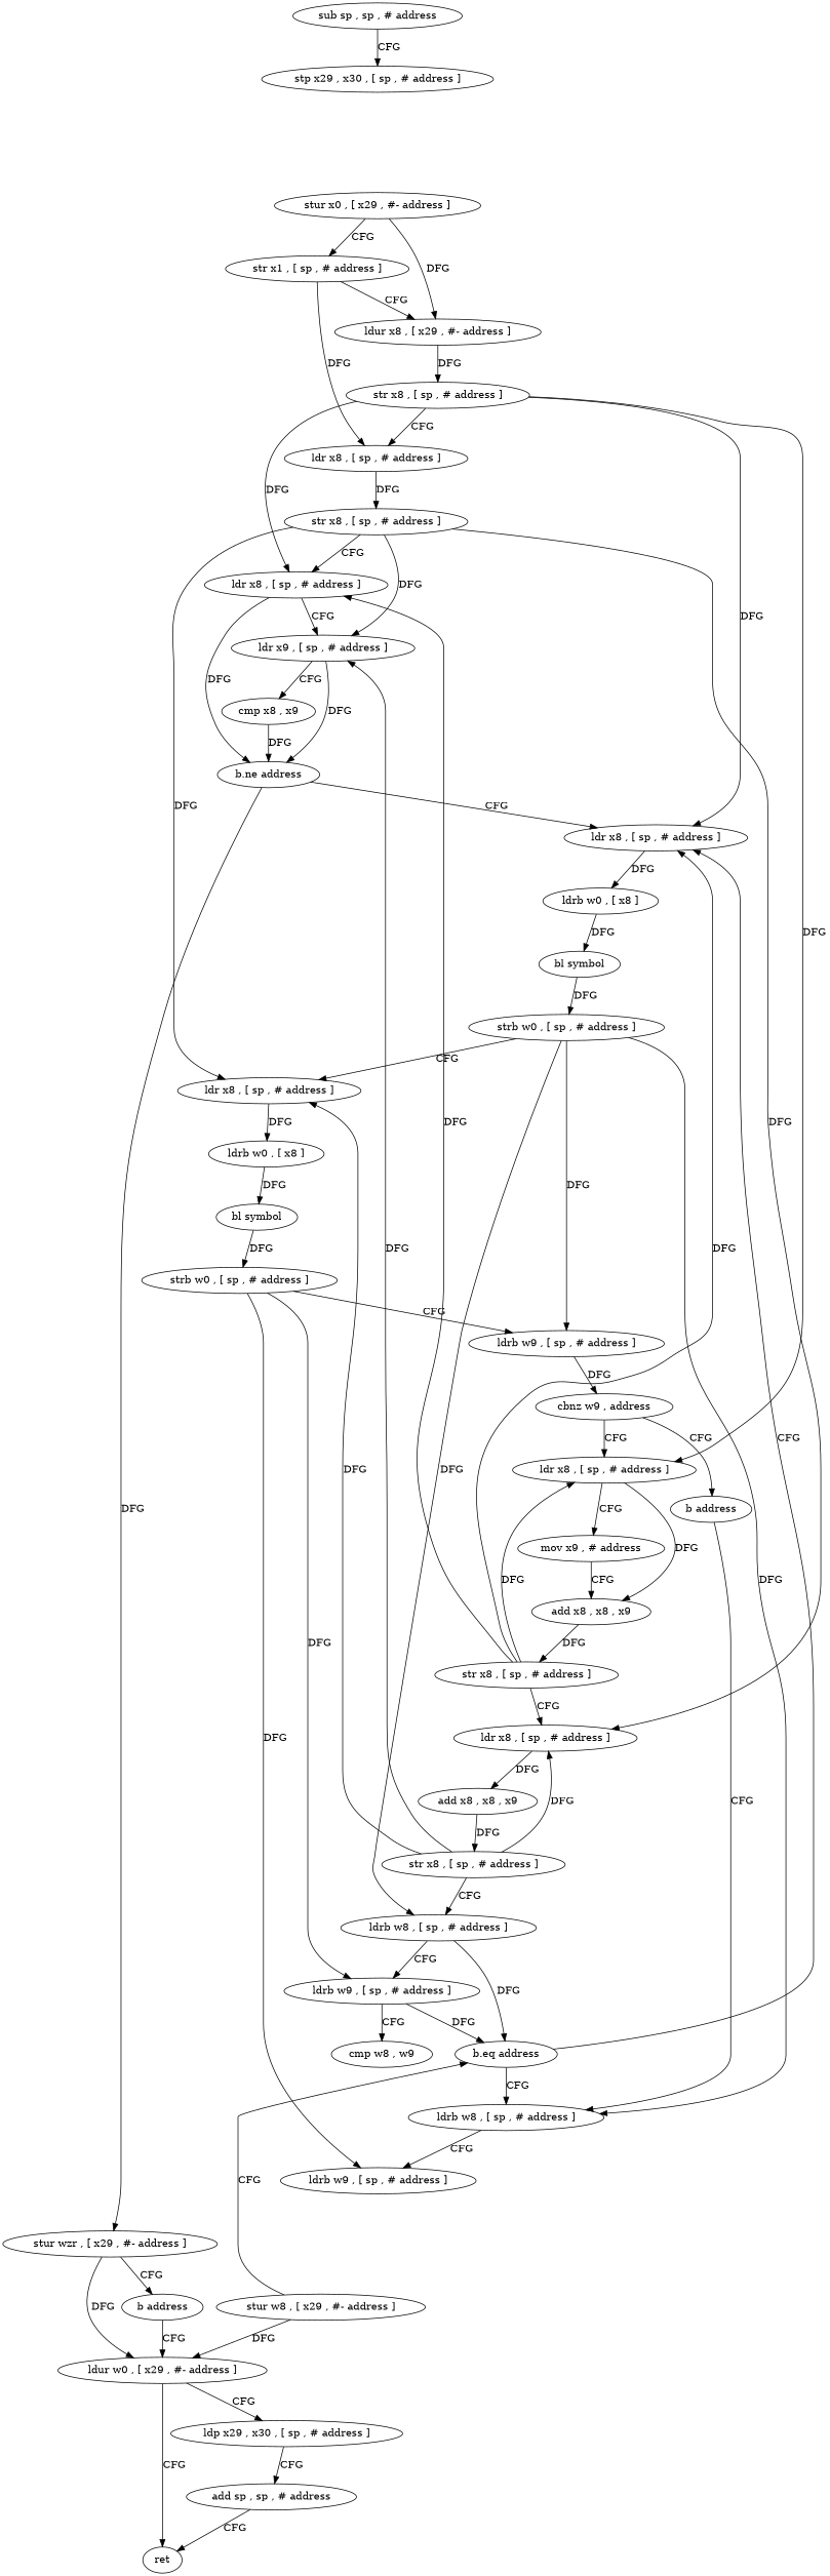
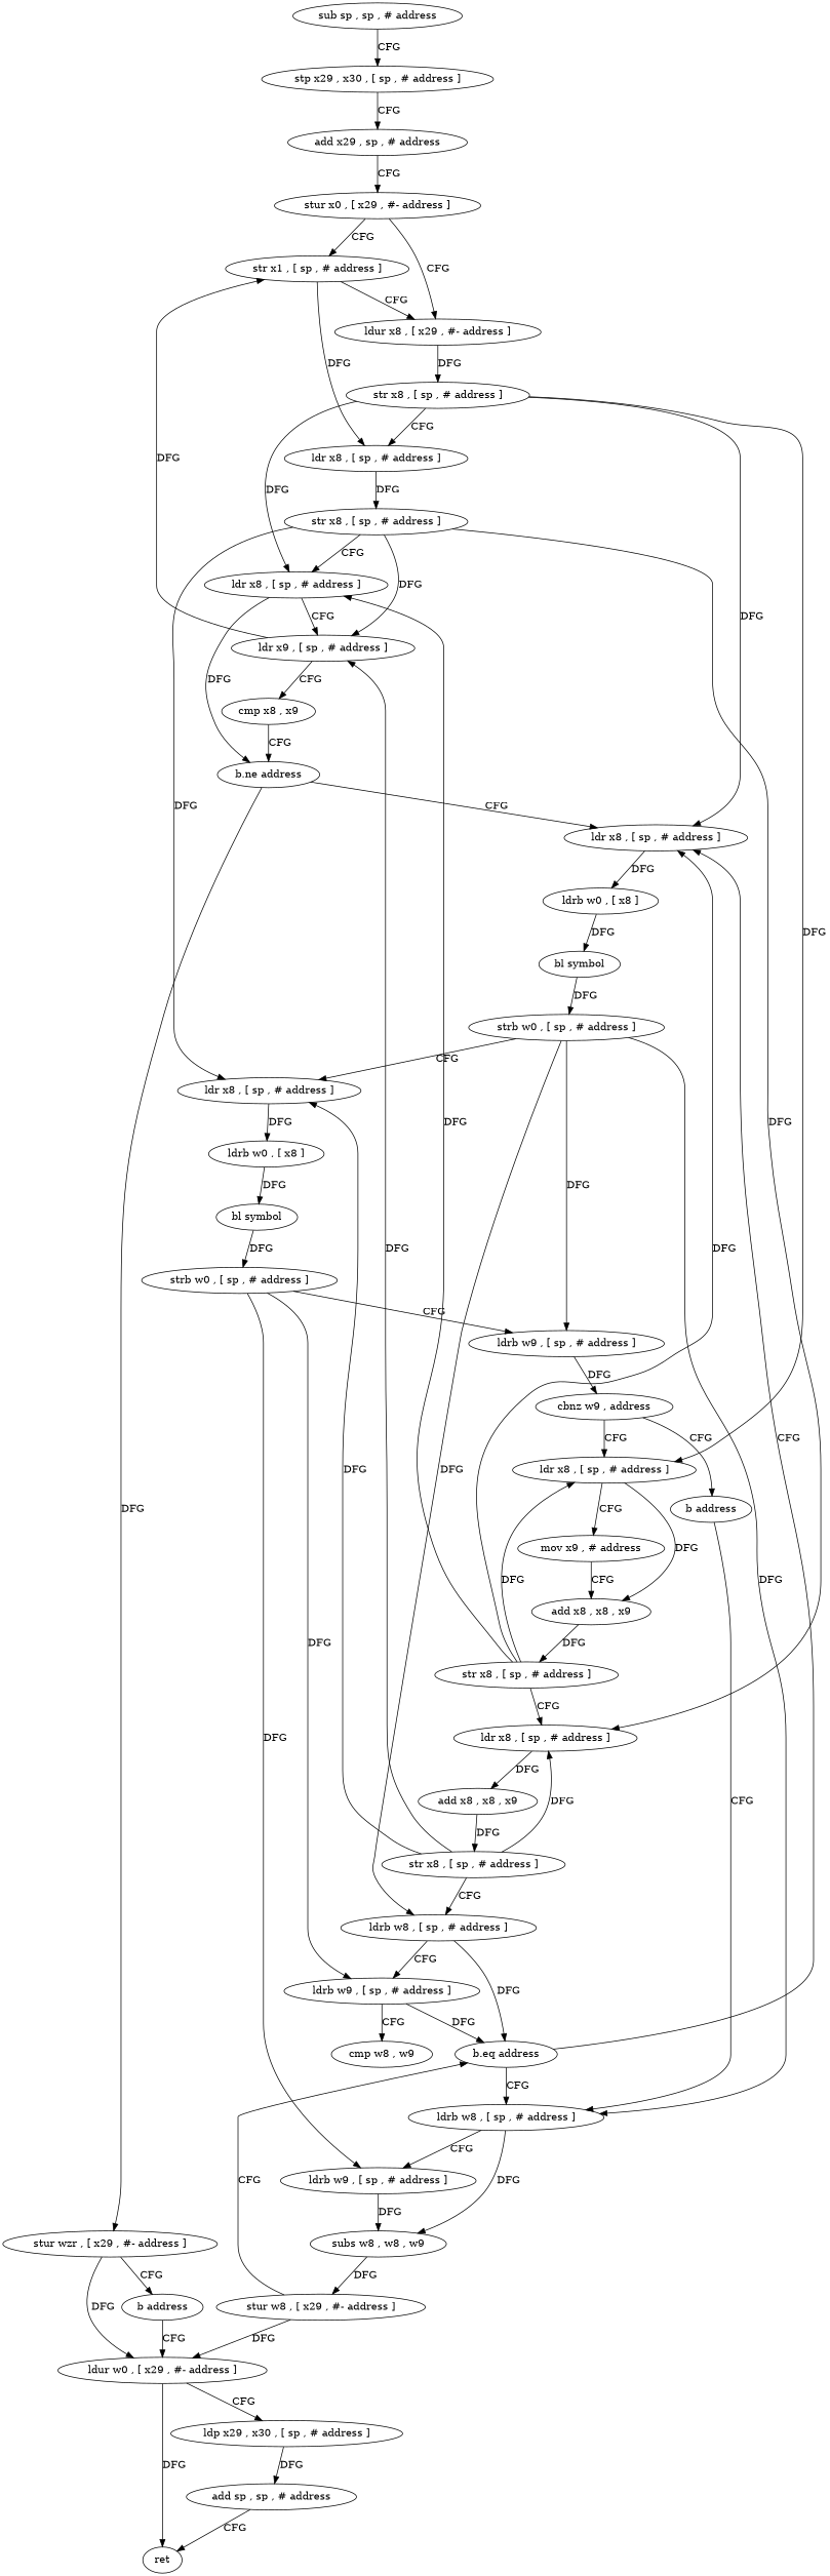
  digraph {
    n1 [label="sub sp , sp , # address"]
    n2 [label="stp x29 , x30 , [ sp , # address ]"]
+   n3 [label="add x29 , sp , # address"]
    n4 [label="stur x0 , [ x29 , #- address ]"]
    n5 [label="str x1 , [ sp , # address ]"]
    n6 [label="ldur x8 , [ x29 , #- address ]"]
    n7 [label="ldr x8 , [ sp , # address ]"]
    n8 [label="str x8 , [ sp , # address ]"]
    n9 [label="str x8 , [ sp , # address ]"]
    n10 [label="ldr x8 , [ sp , # address ]"]
    n11 [label="ldr x8 , [ sp , # address ]"]
    n12 [label="ldr x8 , [ sp , # address ]"]
    n13 [label="ldr x9 , [ sp , # address ]"]
    n14 [label="b.ne address"]
    n15 [label="ldrb w0 , [ x8 ]"]
    n16 [label="mov x9 , # address"]
    n17 [label="add x8 , x8 , x9"]
    n18 [label="ldr x8 , [ sp , # address ]"]
    n19 [label="ldr x8 , [ sp , # address ]"]
    n20 [label="cmp x8 , x9"]
    n21 [label="ldrb w0 , [ x8 ]"]
    n22 [label="add x8 , x8 , x9"]
    n23 [label="stur wzr , [ x29 , #- address ]"]
    n24 [label="b address"]
    n25 [label="ldur w0 , [ x29 , #- address ]"]
    n26 [label="bl symbol"]
    n27 [label="ldp x29 , x30 , [ sp , # address ]"]
    n28 [label=ret]
    n29 [label="strb w0 , [ sp , # address ]"]
    n30 [label="ldrb w9 , [ sp , # address ]"]
    n31 [label="ldrb w8 , [ sp , # address ]"]
    n32 [label="ldrb w8 , [ sp , # address ]"]
    n33 [label="cbnz w9 , address"]
    n34 [label="ldrb w9 , [ sp , # address ]"]
    n35 [label="b.eq address"]
    n36 [label="ldrb w9 , [ sp , # address ]"]
+   n37 [label="subs w8 , w8 , w9"]
    n38 [label="bl symbol"]
    n39 [label="strb w0 , [ sp , # address ]"]
    n40 [label="cmp w8 , w9"]
    n41 [label="b address"]
    n42 [label="str x8 , [ sp , # address ]"]
    n43 [label="add sp , sp , # address"]
    n44 [label="str x8 , [ sp , # address ]"]
    n45 [label="stur w8 , [ x29 , #- address ]"]
    n1 -> n2 [label=CFG]
+   n2 -> n3 [label=CFG]
+   n3 -> n4 [label=CFG]
    n4 -> n5 [label=CFG]
-   n4 -> n6 [label=DFG]
+   n4 -> n6 [label=CFG]
    n5 -> n6 [label=CFG]
    n5 -> n7 [label=DFG]
    n6 -> n8 [label=DFG]
    n7 -> n9 [label=DFG]
    n8 -> n7 [label=CFG]
    n8 -> n10 [label=DFG]
    n8 -> n11 [label=DFG]
    n8 -> n12 [label=DFG]
    n9 -> n10 [label=CFG]
    n9 -> n13 [label=DFG]
    n9 -> n18 [label=DFG]
    n9 -> n19 [label=DFG]
    n10 -> n13 [label=CFG]
    n10 -> n14 [label=DFG]
    n11 -> n15 [label=DFG]
    n12 -> n16 [label=CFG]
    n12 -> n17 [label=DFG]
-   n13 -> n14 [label=DFG]
+   n13 -> n5 [label=DFG]
    n13 -> n20 [label=CFG]
    n14 -> n11 [label=CFG]
    n14 -> n23 [label=DFG]
    n15 -> n26 [label=DFG]
    n16 -> n17 [label=CFG]
    n17 -> n42 [label=DFG]
    n18 -> n21 [label=DFG]
    n19 -> n22 [label=DFG]
-   n20 -> n14 [label=DFG]
+   n20 -> n14 [label=CFG]
    n21 -> n38 [label=DFG]
    n22 -> n44 [label=DFG]
    n23 -> n24 [label=CFG]
    n23 -> n25 [label=DFG]
    n24 -> n25 [label=CFG]
    n25 -> n27 [label=CFG]
-   n25 -> n28 [label=CFG]
+   n25 -> n28 [label=DFG]
    n26 -> n29 [label=DFG]
-   n27 -> n43 [label=CFG]
+   n27 -> n43 [label=DFG]
    n29 -> n18 [label=CFG]
    n29 -> n30 [label=DFG]
    n29 -> n31 [label=DFG]
    n29 -> n32 [label=DFG]
    n30 -> n33 [label=DFG]
    n31 -> n34 [label=CFG]
    n31 -> n35 [label=DFG]
    n32 -> n36 [label=CFG]
+   n32 -> n37 [label=DFG]
    n33 -> n12 [label=CFG]
    n33 -> n41 [label=CFG]
    n34 -> n35 [label=DFG]
    n34 -> n40 [label=CFG]
    n35 -> n11 [label=CFG]
    n35 -> n32 [label=CFG]
+   n36 -> n37 [label=DFG]
+   n37 -> n45 [label=DFG]
    n38 -> n39 [label=DFG]
    n39 -> n30 [label=CFG]
    n39 -> n34 [label=DFG]
    n39 -> n36 [label=DFG]
    n41 -> n32 [label=CFG]
    n42 -> n10 [label=DFG]
    n42 -> n11 [label=DFG]
    n42 -> n12 [label=DFG]
    n42 -> n19 [label=CFG]
    n43 -> n28 [label=CFG]
    n44 -> n13 [label=DFG]
    n44 -> n18 [label=DFG]
    n44 -> n19 [label=DFG]
    n44 -> n31 [label=CFG]
    n45 -> n25 [label=DFG]
    n45 -> n35 [label=CFG]
  }
